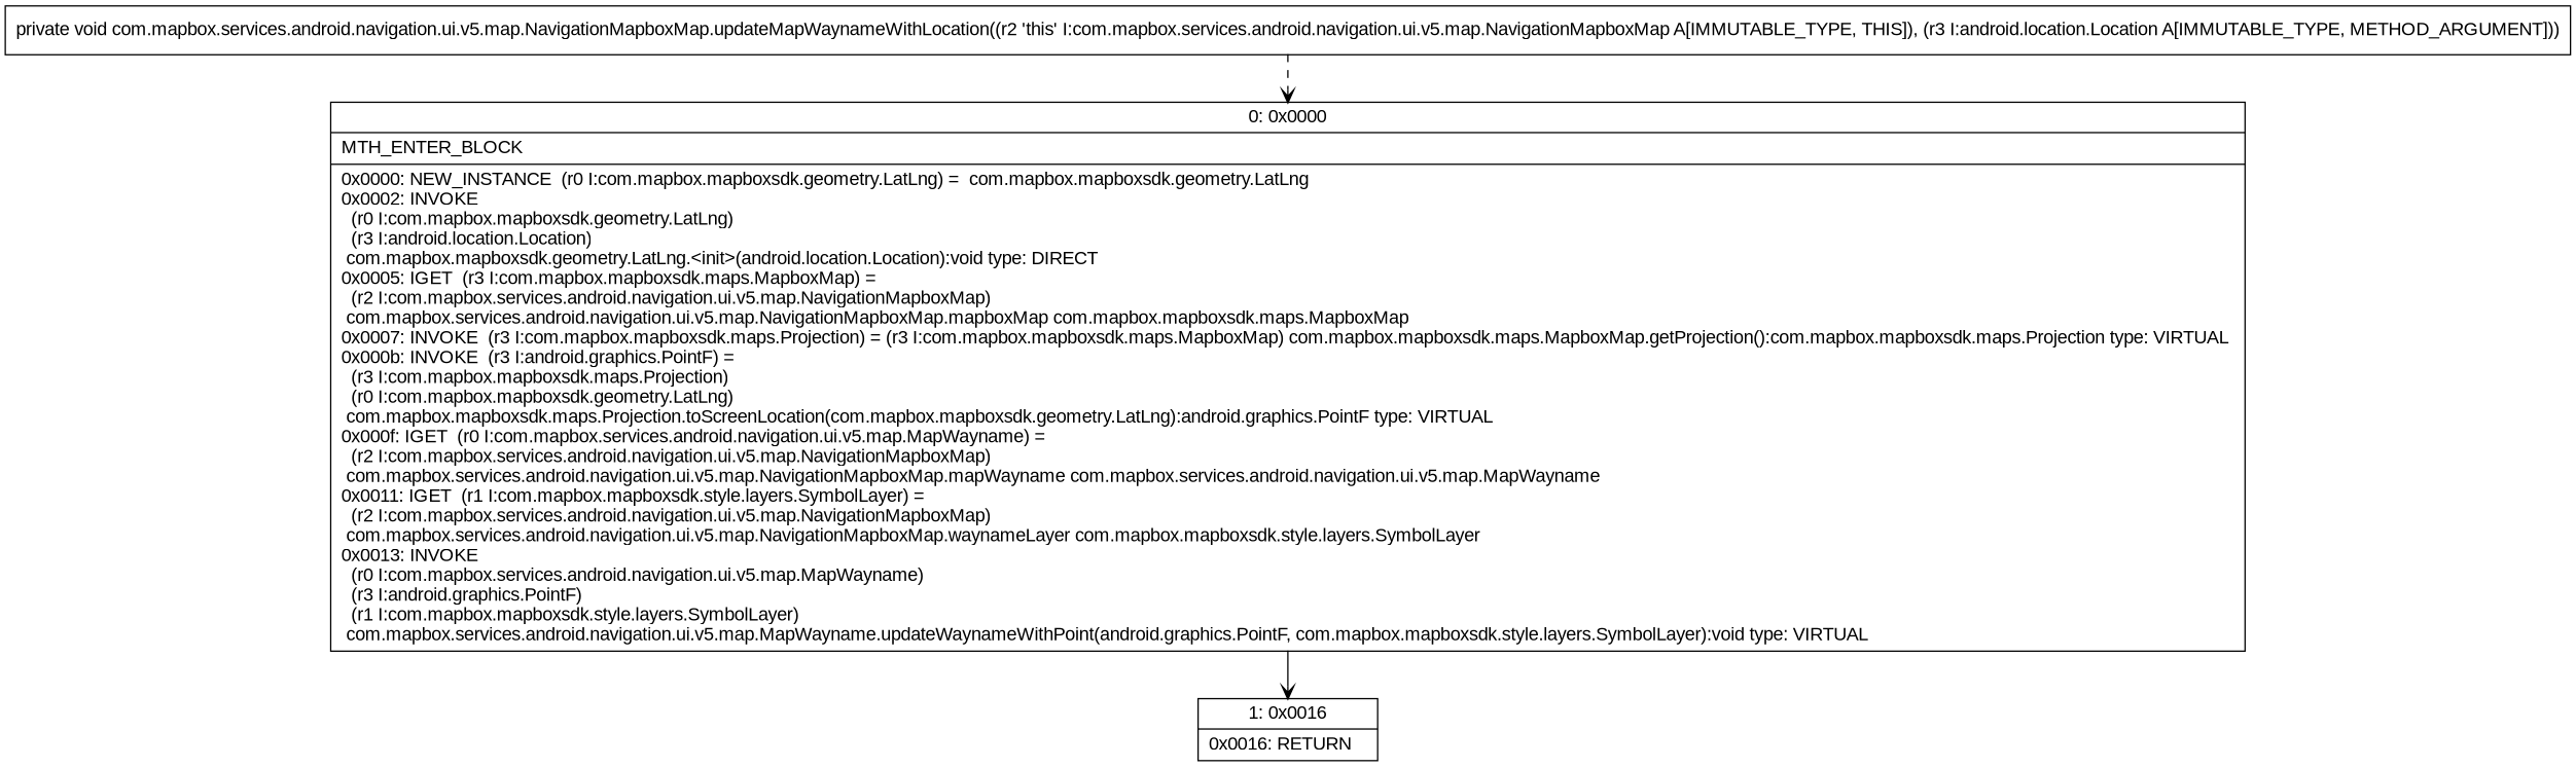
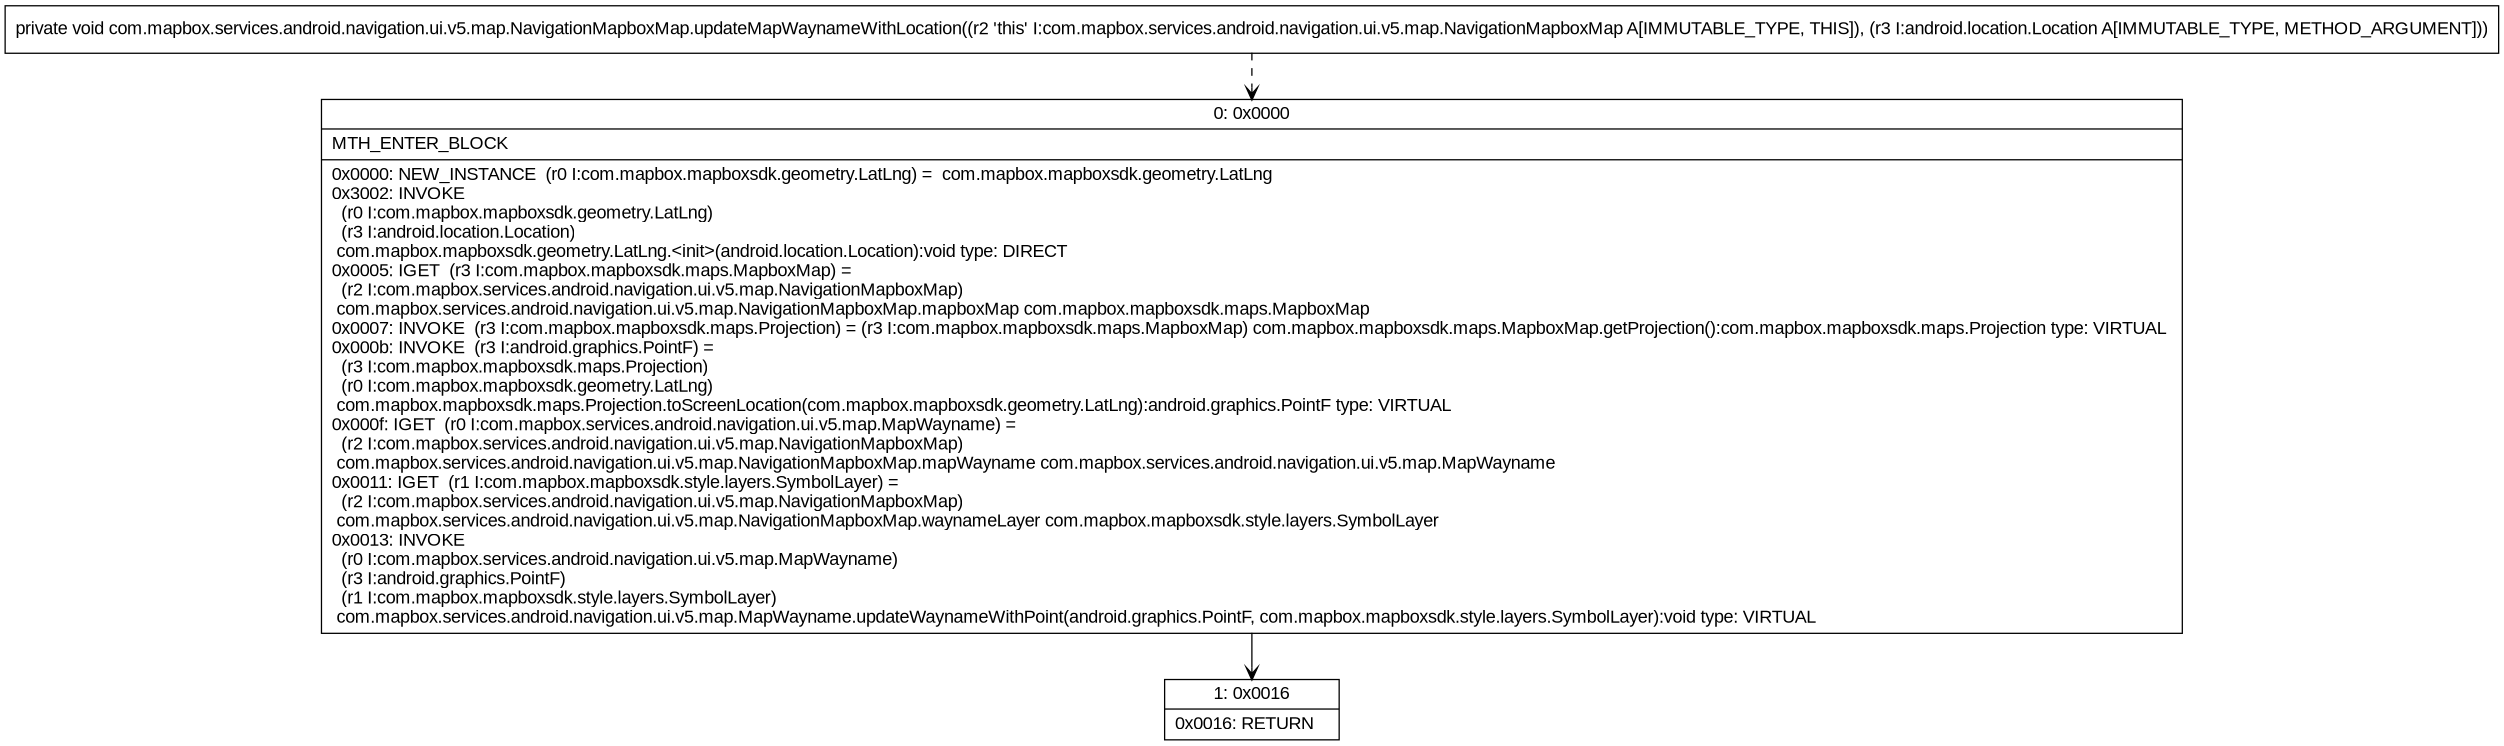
  digraph {
    fontname="Liberation Sans"
    node [shape=record fontname="Liberation Sans"]
    edge [arrowhead=vee fontname="Liberation Sans"]
-   n1 [label="{0\:\ 0x0000|MTH_ENTER_BLOCK\l|0x0000: NEW_INSTANCE  (r0 I:com.mapbox.mapboxsdk.geometry.LatLng) =  com.mapbox.mapboxsdk.geometry.LatLng \l0x0002: INVOKE  \l  (r0 I:com.mapbox.mapboxsdk.geometry.LatLng)\l  (r3 I:android.location.Location)\l com.mapbox.mapboxsdk.geometry.LatLng.\<init\>(android.location.Location):void type: DIRECT \l0x0005: IGET  (r3 I:com.mapbox.mapboxsdk.maps.MapboxMap) = \l  (r2 I:com.mapbox.services.android.navigation.ui.v5.map.NavigationMapboxMap)\l com.mapbox.services.android.navigation.ui.v5.map.NavigationMapboxMap.mapboxMap com.mapbox.mapboxsdk.maps.MapboxMap \l0x0007: INVOKE  (r3 I:com.mapbox.mapboxsdk.maps.Projection) = (r3 I:com.mapbox.mapboxsdk.maps.MapboxMap) com.mapbox.mapboxsdk.maps.MapboxMap.getProjection():com.mapbox.mapboxsdk.maps.Projection type: VIRTUAL \l0x000b: INVOKE  (r3 I:android.graphics.PointF) = \l  (r3 I:com.mapbox.mapboxsdk.maps.Projection)\l  (r0 I:com.mapbox.mapboxsdk.geometry.LatLng)\l com.mapbox.mapboxsdk.maps.Projection.toScreenLocation(com.mapbox.mapboxsdk.geometry.LatLng):android.graphics.PointF type: VIRTUAL \l0x000f: IGET  (r0 I:com.mapbox.services.android.navigation.ui.v5.map.MapWayname) = \l  (r2 I:com.mapbox.services.android.navigation.ui.v5.map.NavigationMapboxMap)\l com.mapbox.services.android.navigation.ui.v5.map.NavigationMapboxMap.mapWayname com.mapbox.services.android.navigation.ui.v5.map.MapWayname \l0x0011: IGET  (r1 I:com.mapbox.mapboxsdk.style.layers.SymbolLayer) = \l  (r2 I:com.mapbox.services.android.navigation.ui.v5.map.NavigationMapboxMap)\l com.mapbox.services.android.navigation.ui.v5.map.NavigationMapboxMap.waynameLayer com.mapbox.mapboxsdk.style.layers.SymbolLayer \l0x0013: INVOKE  \l  (r0 I:com.mapbox.services.android.navigation.ui.v5.map.MapWayname)\l  (r3 I:android.graphics.PointF)\l  (r1 I:com.mapbox.mapboxsdk.style.layers.SymbolLayer)\l com.mapbox.services.android.navigation.ui.v5.map.MapWayname.updateWaynameWithPoint(android.graphics.PointF, com.mapbox.mapboxsdk.style.layers.SymbolLayer):void type: VIRTUAL \l}"]
+   n1 [label="{0\:\ 0x0000|MTH_ENTER_BLOCK\l|0x0000: NEW_INSTANCE  (r0 I:com.mapbox.mapboxsdk.geometry.LatLng) =  com.mapbox.mapboxsdk.geometry.LatLng \l0x3002: INVOKE  \l  (r0 I:com.mapbox.mapboxsdk.geometry.LatLng)\l  (r3 I:android.location.Location)\l com.mapbox.mapboxsdk.geometry.LatLng.\<init\>(android.location.Location):void type: DIRECT \l0x0005: IGET  (r3 I:com.mapbox.mapboxsdk.maps.MapboxMap) = \l  (r2 I:com.mapbox.services.android.navigation.ui.v5.map.NavigationMapboxMap)\l com.mapbox.services.android.navigation.ui.v5.map.NavigationMapboxMap.mapboxMap com.mapbox.mapboxsdk.maps.MapboxMap \l0x0007: INVOKE  (r3 I:com.mapbox.mapboxsdk.maps.Projection) = (r3 I:com.mapbox.mapboxsdk.maps.MapboxMap) com.mapbox.mapboxsdk.maps.MapboxMap.getProjection():com.mapbox.mapboxsdk.maps.Projection type: VIRTUAL \l0x000b: INVOKE  (r3 I:android.graphics.PointF) = \l  (r3 I:com.mapbox.mapboxsdk.maps.Projection)\l  (r0 I:com.mapbox.mapboxsdk.geometry.LatLng)\l com.mapbox.mapboxsdk.maps.Projection.toScreenLocation(com.mapbox.mapboxsdk.geometry.LatLng):android.graphics.PointF type: VIRTUAL \l0x000f: IGET  (r0 I:com.mapbox.services.android.navigation.ui.v5.map.MapWayname) = \l  (r2 I:com.mapbox.services.android.navigation.ui.v5.map.NavigationMapboxMap)\l com.mapbox.services.android.navigation.ui.v5.map.NavigationMapboxMap.mapWayname com.mapbox.services.android.navigation.ui.v5.map.MapWayname \l0x0011: IGET  (r1 I:com.mapbox.mapboxsdk.style.layers.SymbolLayer) = \l  (r2 I:com.mapbox.services.android.navigation.ui.v5.map.NavigationMapboxMap)\l com.mapbox.services.android.navigation.ui.v5.map.NavigationMapboxMap.waynameLayer com.mapbox.mapboxsdk.style.layers.SymbolLayer \l0x0013: INVOKE  \l  (r0 I:com.mapbox.services.android.navigation.ui.v5.map.MapWayname)\l  (r3 I:android.graphics.PointF)\l  (r1 I:com.mapbox.mapboxsdk.style.layers.SymbolLayer)\l com.mapbox.services.android.navigation.ui.v5.map.MapWayname.updateWaynameWithPoint(android.graphics.PointF, com.mapbox.mapboxsdk.style.layers.SymbolLayer):void type: VIRTUAL \l}"]
    n2 [label="{1\:\ 0x0016|0x0016: RETURN   \l}"]
    n3 [label="{private void com.mapbox.services.android.navigation.ui.v5.map.NavigationMapboxMap.updateMapWaynameWithLocation((r2 'this' I:com.mapbox.services.android.navigation.ui.v5.map.NavigationMapboxMap A[IMMUTABLE_TYPE, THIS]), (r3 I:android.location.Location A[IMMUTABLE_TYPE, METHOD_ARGUMENT])) }"]
    n1 -> n2 [style=solid]
    n3 -> n1 [style=dashed]
  }
